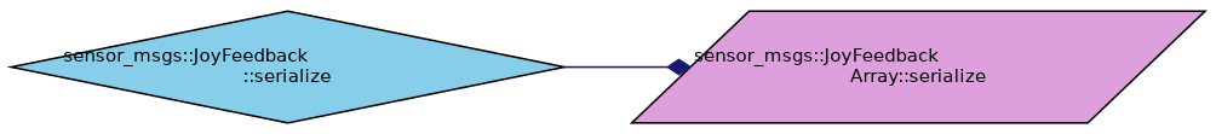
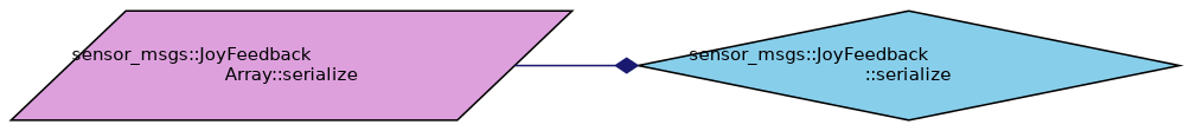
  digraph {
    rankdir=LR
    node [color=black fontname=Helvetica fontsize=10 style=filled]
    n1 [fillcolor=plum fontcolor=black height=0.2 label="sensor_msgs::JoyFeedback\lArray::serialize" shape=parallelogram width=0.4]
    n2 [fillcolor=skyblue height=0.2 label="sensor_msgs::JoyFeedback\l::serialize" shape=diamond width=0.4]
-   n2 -> n1 [color=midnightblue fontname=Helvetica fontsize=10 labelfontname=Helvetica labelfontsize=10 style=solid arrowhead=diamond]
+   n1 -> n2 [color=midnightblue fontname=Helvetica fontsize=10 labelfontname=Helvetica labelfontsize=10 style=solid arrowhead=diamond]
  }
